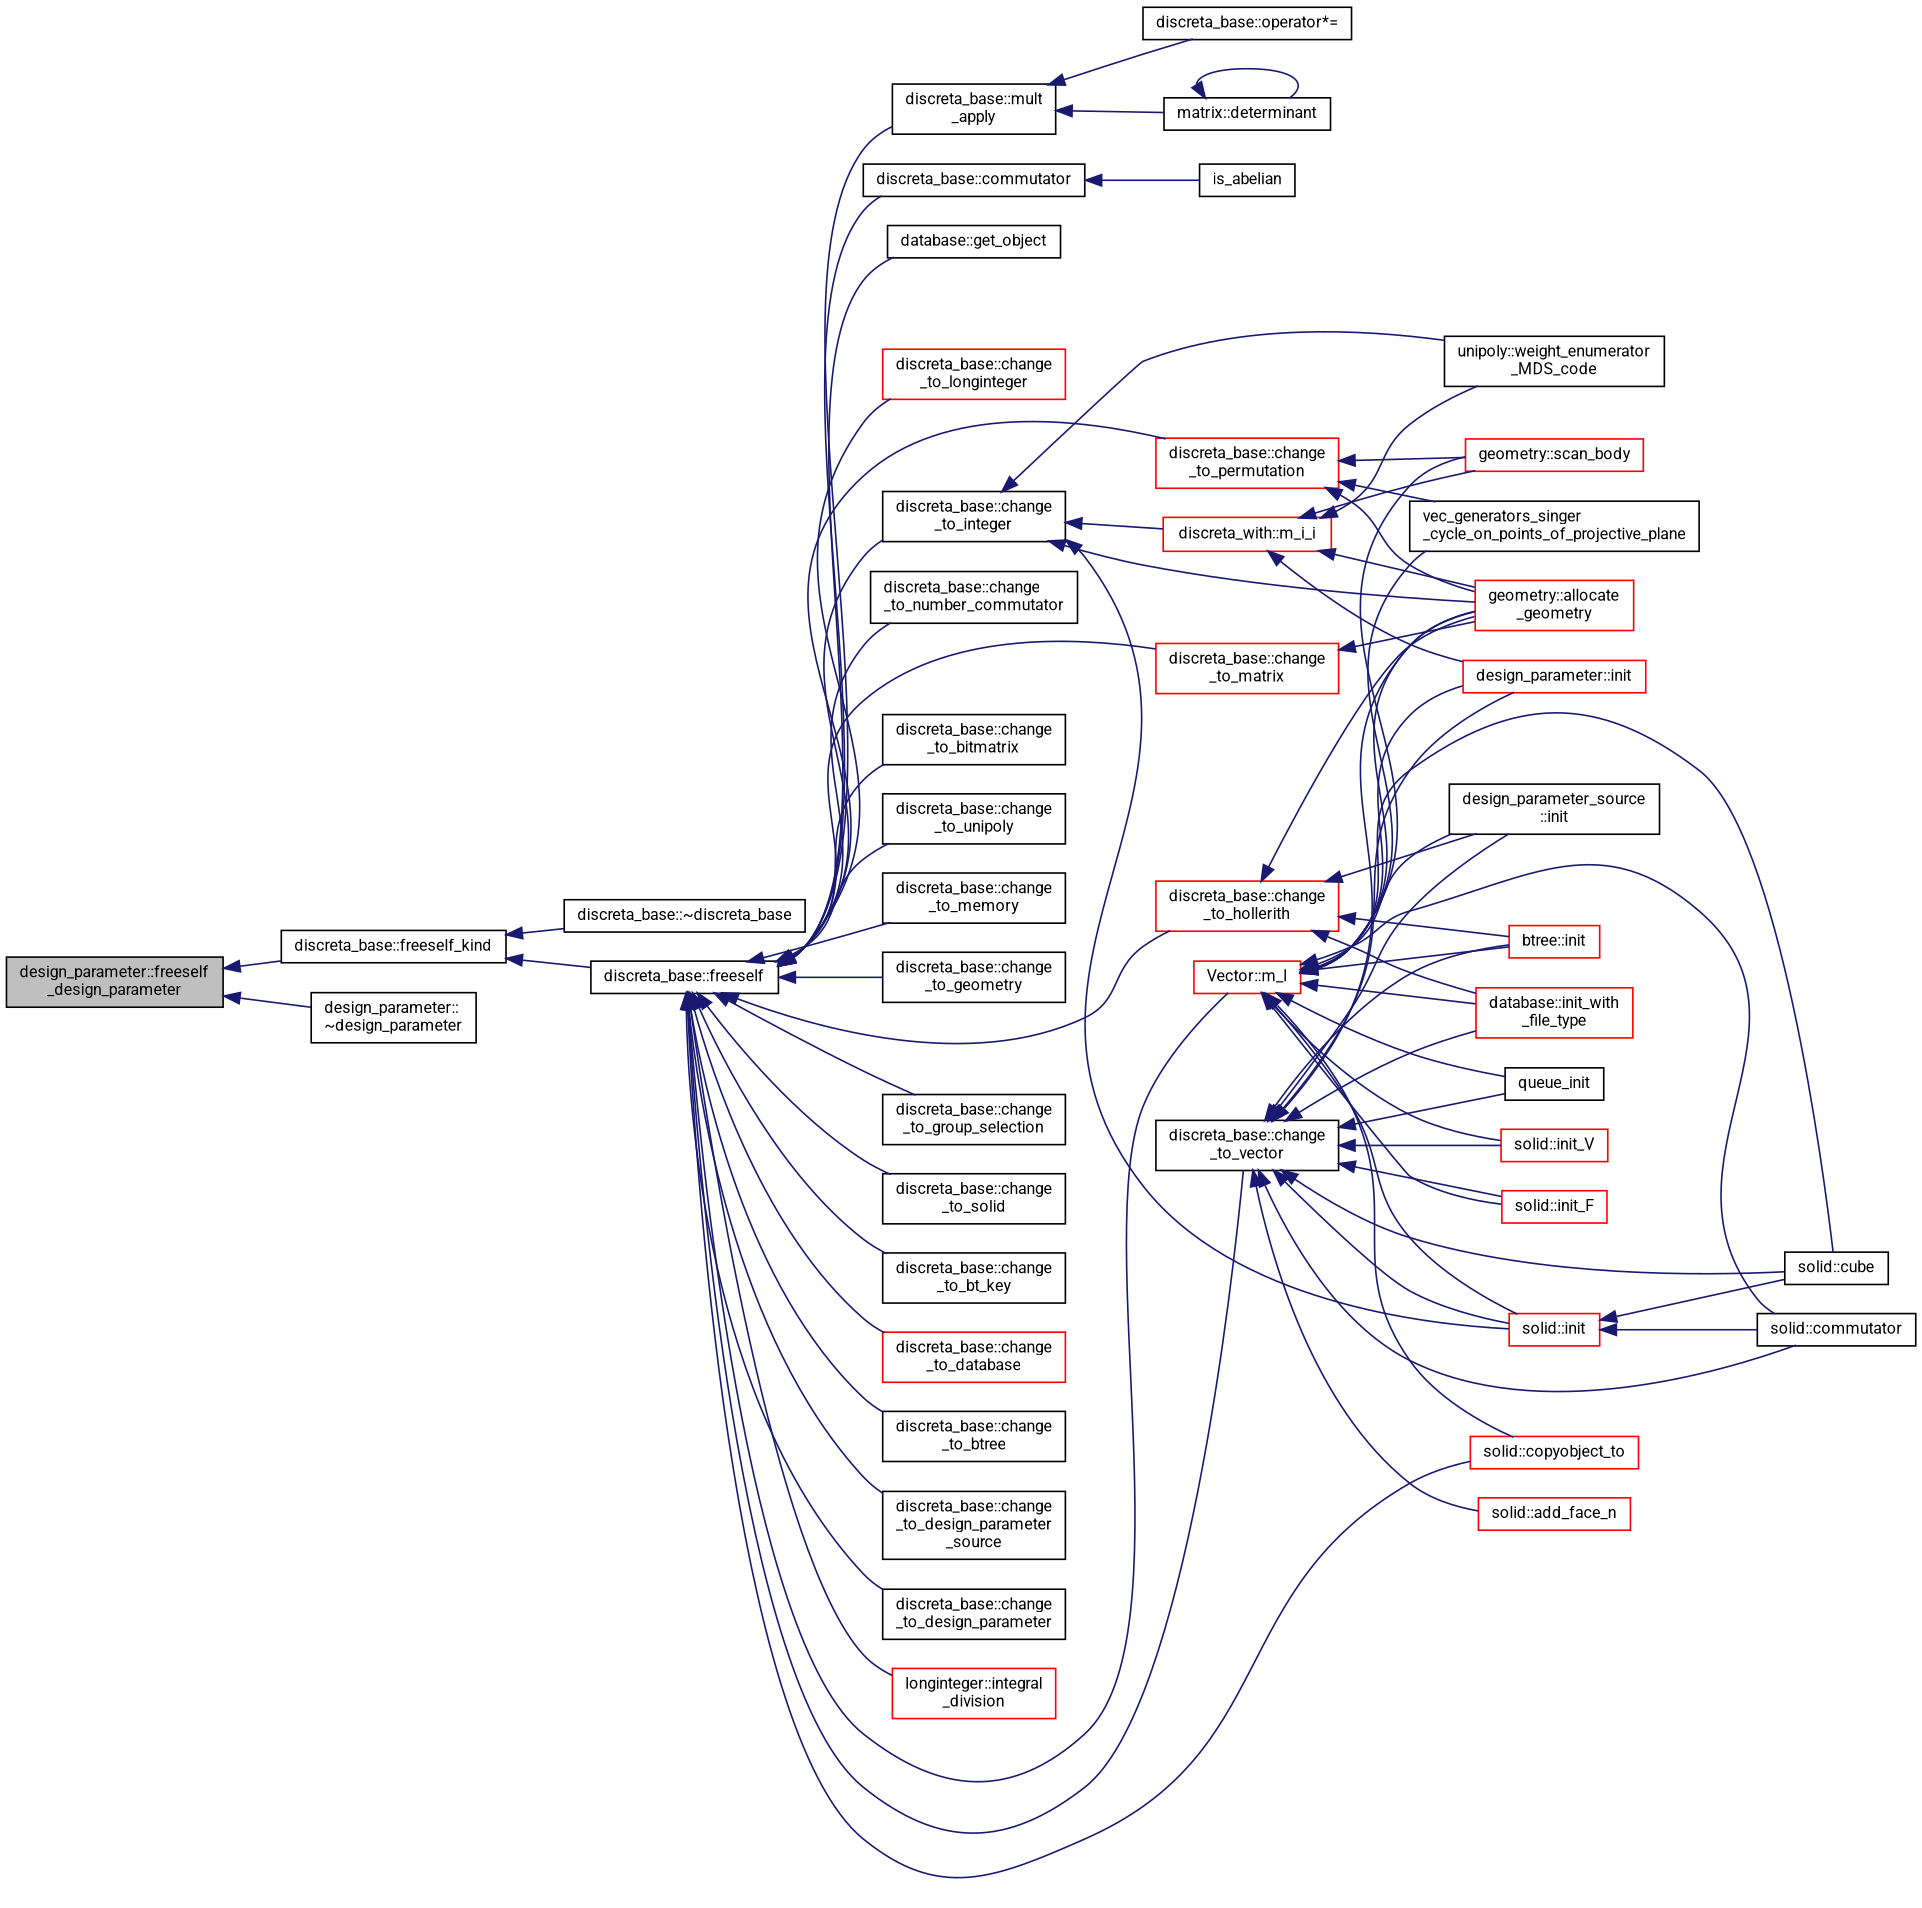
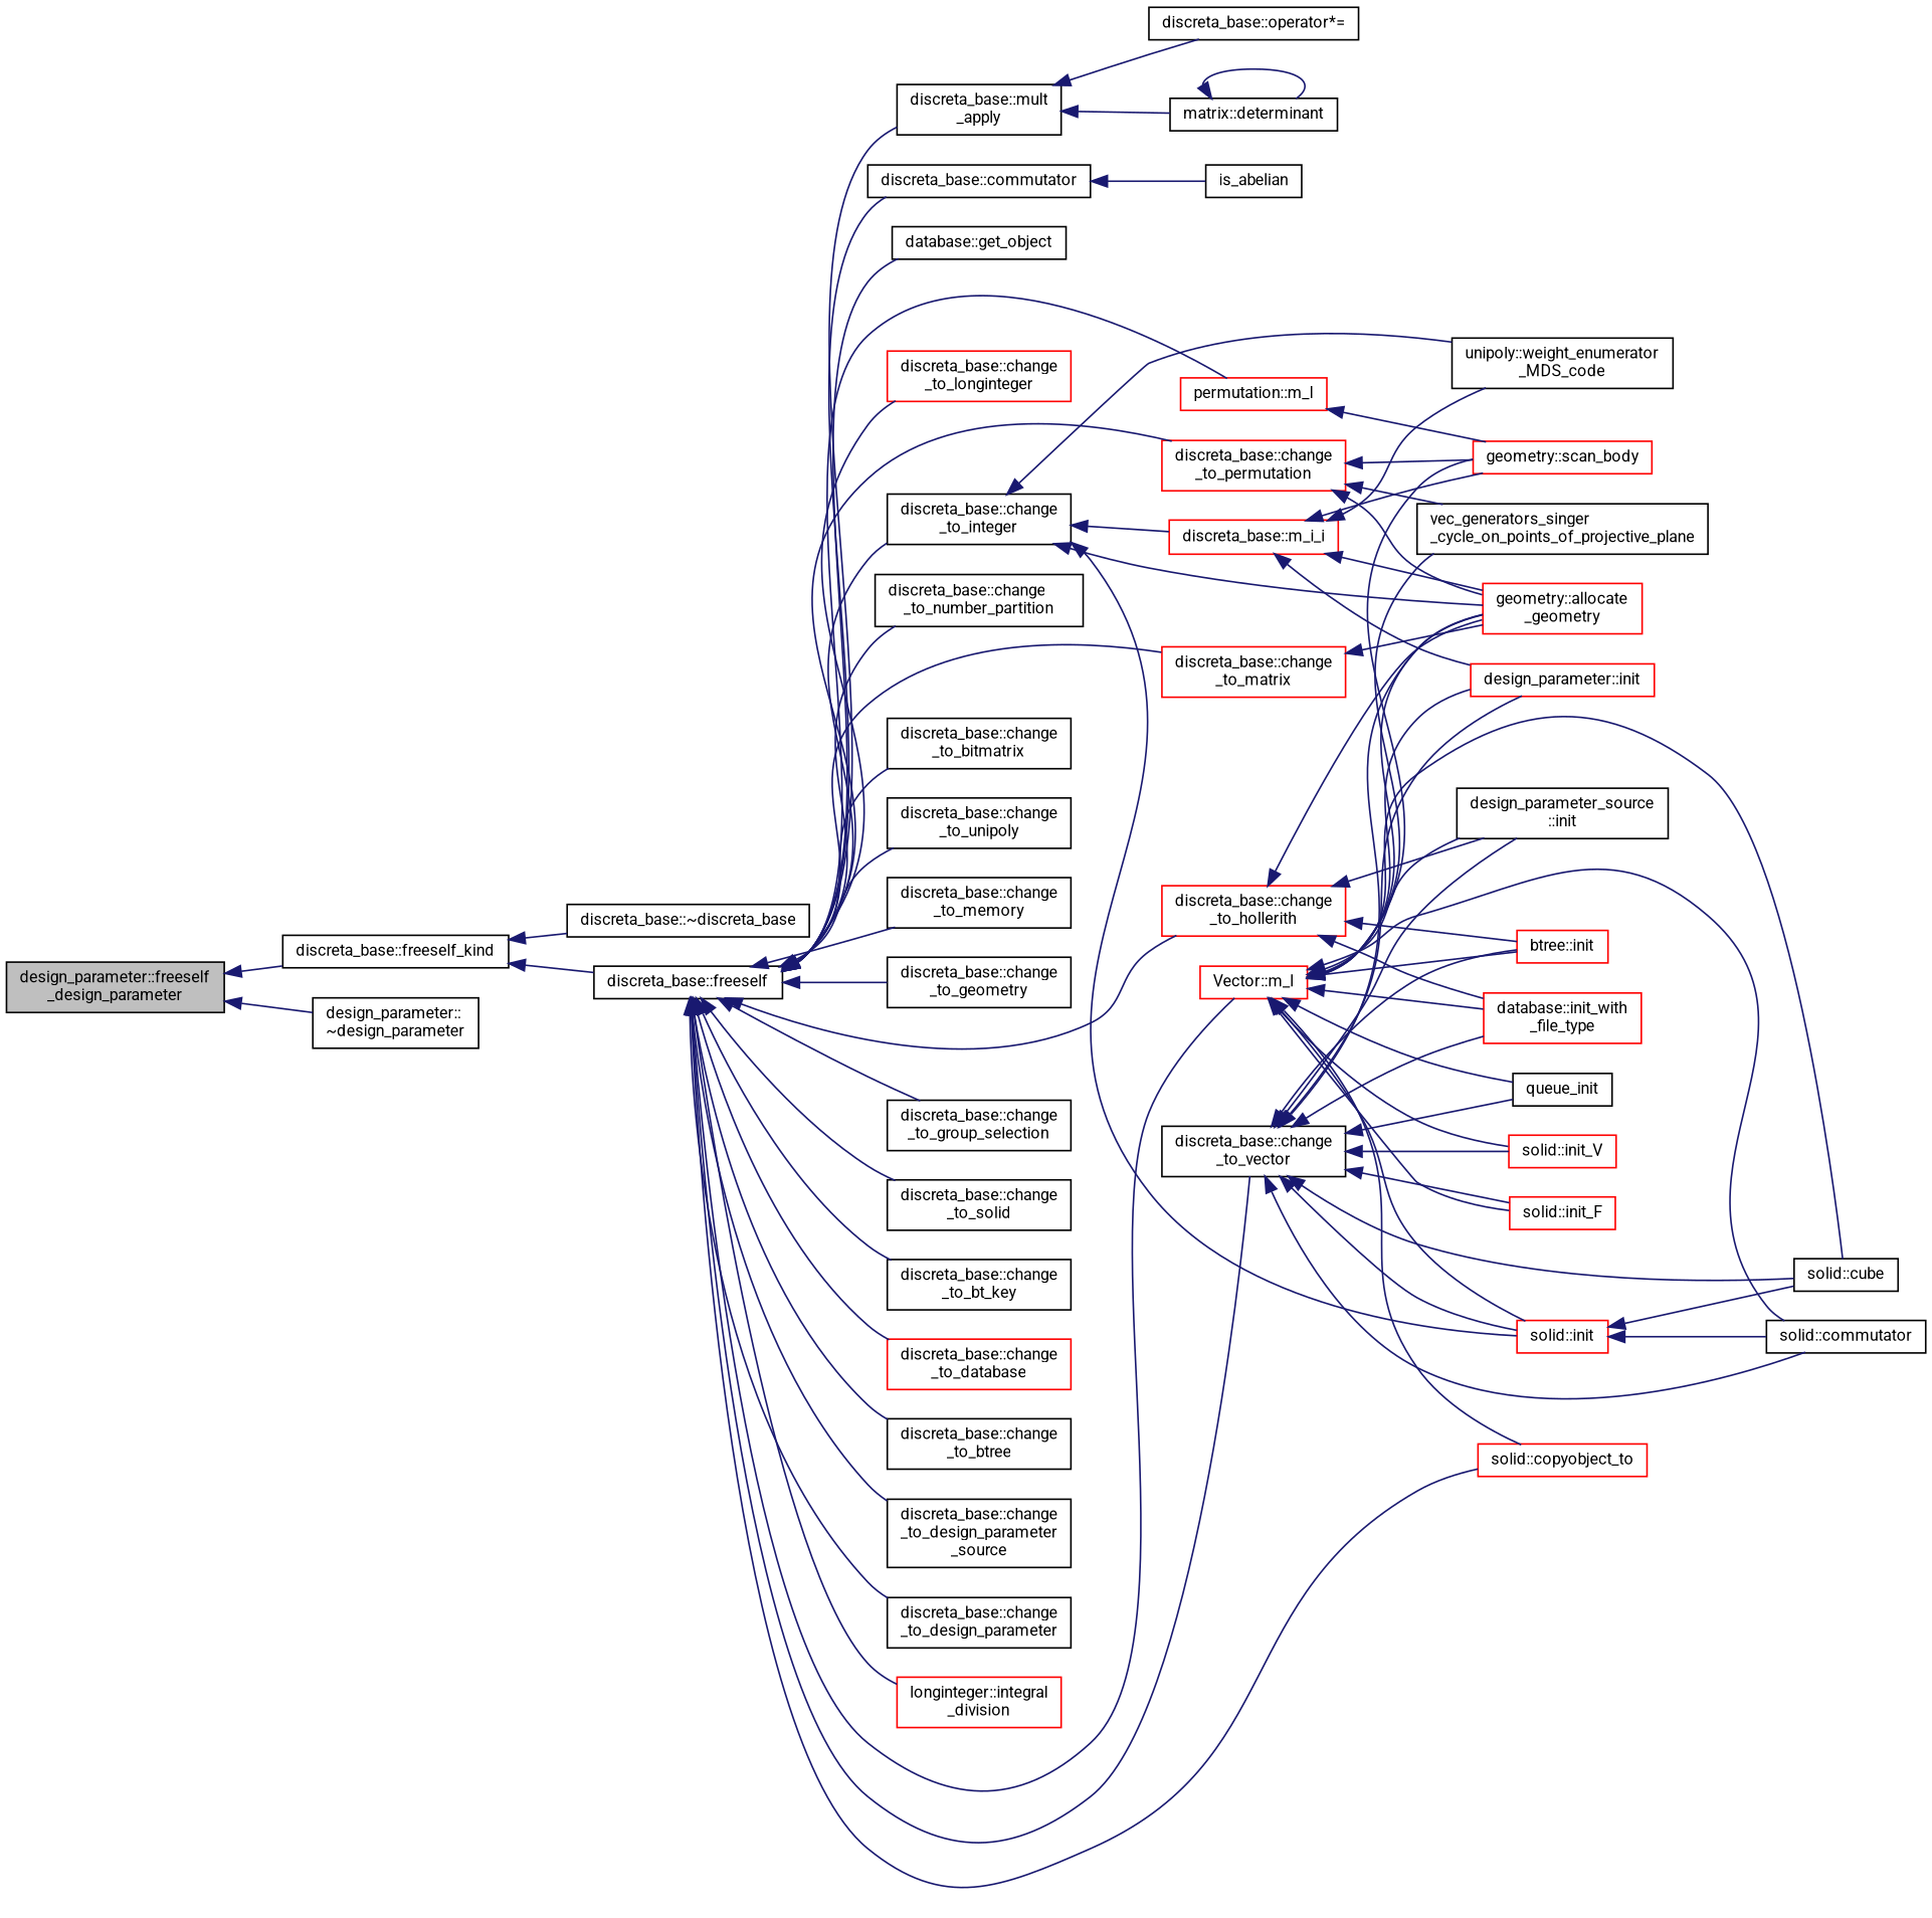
  digraph {
    fontname=Roboto
    rankdir=LR
    node [color=black fillcolor=white fontname=Roboto fontsize=10 shape=record style=filled]
    edge [color=midnightblue dir=back fontname=Roboto fontsize=10 labelfontname=Helvetica labelfontsize=10 style=solid]
    n1 [fillcolor=grey75 fontcolor=black height=0.2 label="design_parameter::freeself\l_design_parameter" width=0.4]
    n2 [height=0.2 label="discreta_base::freeself_kind" width=0.4]
    n3 [height=0.2 label="design_parameter::\l~design_parameter" width=0.4]
    n4 [height=0.2 label="discreta_base::~discreta_base" width=0.4]
    n5 [height=0.2 label="discreta_base::freeself" width=0.4]
    n6 [height=0.2 label="discreta_base::mult\l_apply" width=0.4]
    n7 [height=0.2 label="discreta_base::commutator" width=0.4]
    n8 [height=0.2 label="database::get_object" width=0.4]
    n9 [height=0.2 label="discreta_base::change\l_to_integer" width=0.4]
    n10 [color=red height=0.2 label="discreta_base::change\l_to_longinteger" width=0.4]
    n11 [height=0.2 label="discreta_base::change\l_to_vector" width=0.4]
    n12 [color=red height=0.2 label="discreta_base::change\l_to_permutation" width=0.4]
-   n13 [height=0.2 label="discreta_base::change\l_to_number_commutator" width=0.4]
+   n13 [height=0.2 label="discreta_base::change\l_to_number_partition" width=0.4]
    n14 [color=red height=0.2 label="discreta_base::change\l_to_matrix" width=0.4]
    n15 [height=0.2 label="discreta_base::change\l_to_bitmatrix" width=0.4]
    n16 [height=0.2 label="discreta_base::change\l_to_unipoly" width=0.4]
    n17 [height=0.2 label="discreta_base::change\l_to_memory" width=0.4]
    n18 [height=0.2 label="discreta_base::change\l_to_geometry" width=0.4]
    n19 [color=red height=0.2 label="discreta_base::change\l_to_hollerith" width=0.4]
    n20 [height=0.2 label="discreta_base::change\l_to_group_selection" width=0.4]
    n21 [height=0.2 label="discreta_base::change\l_to_solid" width=0.4]
    n22 [height=0.2 label="discreta_base::change\l_to_bt_key" width=0.4]
    n23 [color=red height=0.2 label="discreta_base::change\l_to_database" width=0.4]
    n24 [height=0.2 label="discreta_base::change\l_to_btree" width=0.4]
    n25 [height=0.2 label="discreta_base::change\l_to_design_parameter\l_source" width=0.4]
    n26 [height=0.2 label="discreta_base::change\l_to_design_parameter" width=0.4]
    n27 [color=red height=0.2 label="longinteger::integral\l_division" width=0.4]
+   n28 [color=red height=0.2 label="permutation::m_l" width=0.4]
    n29 [color=red height=0.2 label="solid::copyobject_to" width=0.4]
    n30 [color=red height=0.2 label="Vector::m_l" width=0.4]
    n31 [height=0.2 label="discreta_base::operator*=" width=0.4]
    n32 [height=0.2 label="matrix::determinant" width=0.4]
    n33 [height=0.2 label=is_abelian width=0.4]
-   n34 [color=red height=0.2 label="discreta_with::m_i_i" width=0.4]
+   n34 [color=red height=0.2 label="discreta_base::m_i_i" width=0.4]
    n35 [color=red height=0.2 label="geometry::allocate\l_geometry" width=0.4]
    n36 [height=0.2 label="unipoly::weight_enumerator\l_MDS_code" width=0.4]
    n37 [color=red height=0.2 label="solid::init" width=0.4]
    n38 [color=red height=0.2 label="design_parameter::init" width=0.4]
    n39 [height=0.2 label="solid::cube" width=0.4]
    n40 [height=0.2 label="solid::commutator" width=0.4]
    n41 [color=red height=0.2 label="btree::init" width=0.4]
    n42 [color=red height=0.2 label="database::init_with\l_file_type" width=0.4]
    n43 [height=0.2 label="design_parameter_source\l::init" width=0.4]
    n44 [height=0.2 label=queue_init width=0.4]
    n45 [color=red height=0.2 label="solid::init_V" width=0.4]
    n46 [color=red height=0.2 label="solid::init_F" width=0.4]
-   n47 [color=red height=0.2 label="solid::add_face_n" width=0.4]
    n48 [color=red height=0.2 label="geometry::scan_body" width=0.4]
    n49 [height=0.2 label="vec_generators_singer\l_cycle_on_points_of_projective_plane" width=0.4]
    n1 -> n2
    n1 -> n3
    n2 -> n4
    n2 -> n5
    n5 -> n6
    n5 -> n7
    n5 -> n8
    n5 -> n9
    n5 -> n10
    n5 -> n11
    n5 -> n12
    n5 -> n13
    n5 -> n14
    n5 -> n15
    n5 -> n16
    n5 -> n17
    n5 -> n18
    n5 -> n19
    n5 -> n20
    n5 -> n21
    n5 -> n22
    n5 -> n23
    n5 -> n24
    n5 -> n25
    n5 -> n26
    n5 -> n27
+   n5 -> n28
    n5 -> n29
    n5 -> n30
    n6 -> n31
    n6 -> n32
    n7 -> n33
    n9 -> n34
    n9 -> n35
    n9 -> n36
    n9 -> n37
    n11 -> n35
    n11 -> n37
    n11 -> n38
    n11 -> n39
    n11 -> n40
    n11 -> n41
    n11 -> n42
    n11 -> n43
    n11 -> n44
    n11 -> n45
    n11 -> n46
-   n11 -> n47
    n12 -> n35
    n12 -> n48
    n12 -> n49
    n14 -> n35
    n19 -> n35
    n19 -> n41
    n19 -> n42
    n19 -> n43
+   n28 -> n48
    n30 -> n29
    n30 -> n35
    n30 -> n37
    n30 -> n38
    n30 -> n39
    n30 -> n40
    n30 -> n41
    n30 -> n42
    n30 -> n43
    n30 -> n44
    n30 -> n45
    n30 -> n46
    n30 -> n48
    n30 -> n49
    n32 -> n32
    n34 -> n35
    n34 -> n36
    n34 -> n38
    n34 -> n48
    n37 -> n39
    n37 -> n40
  }
